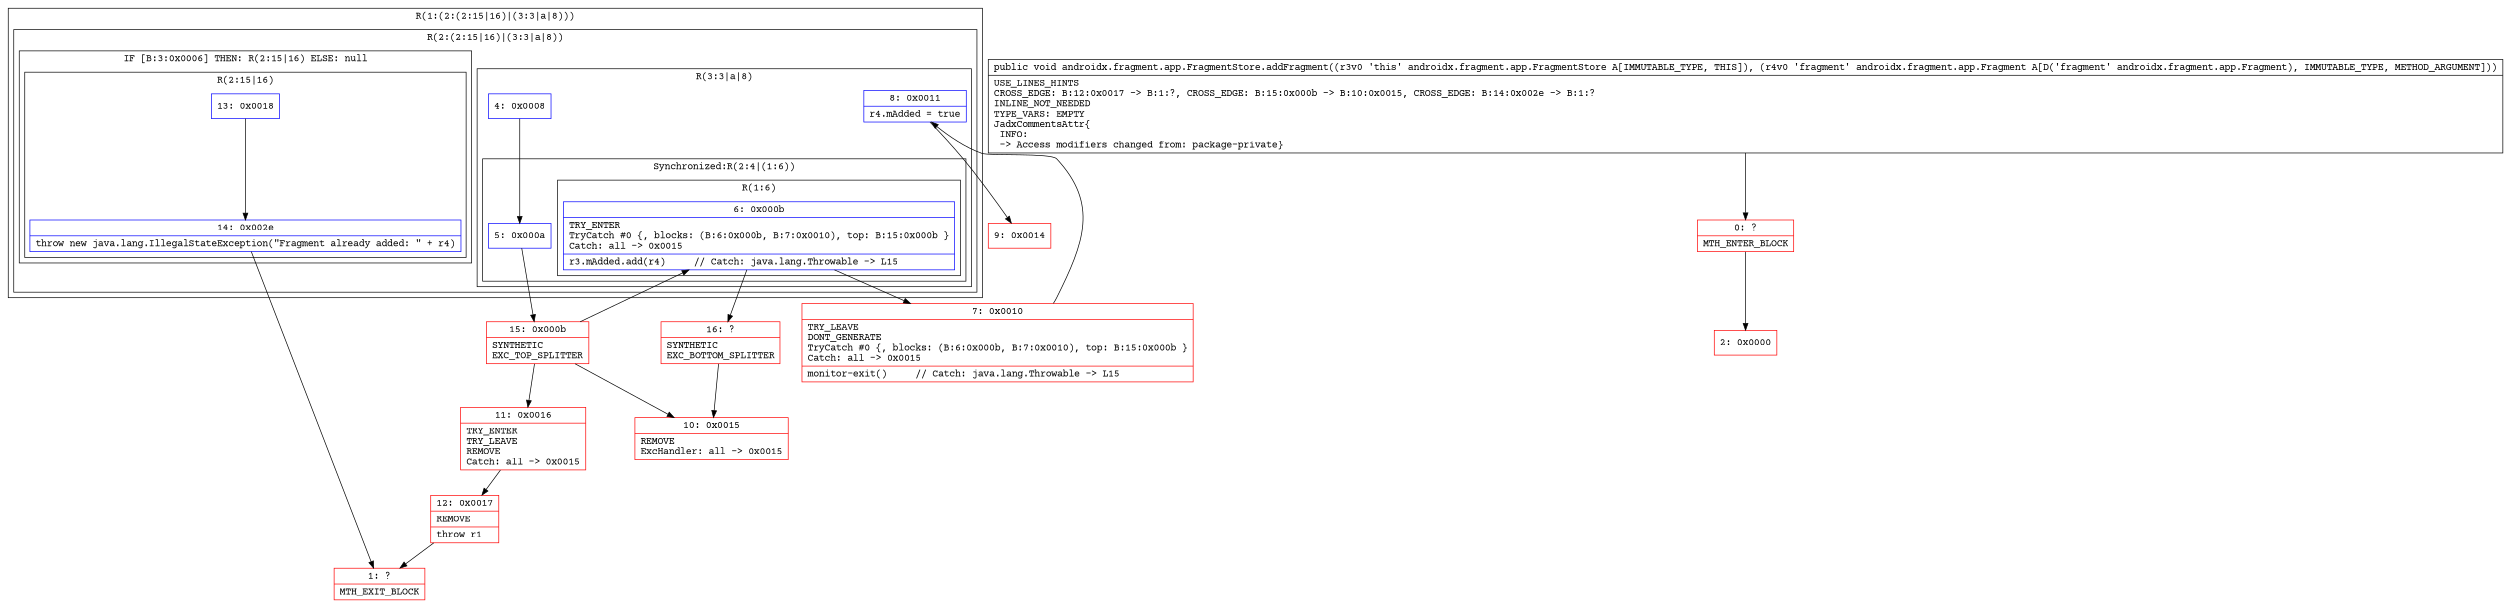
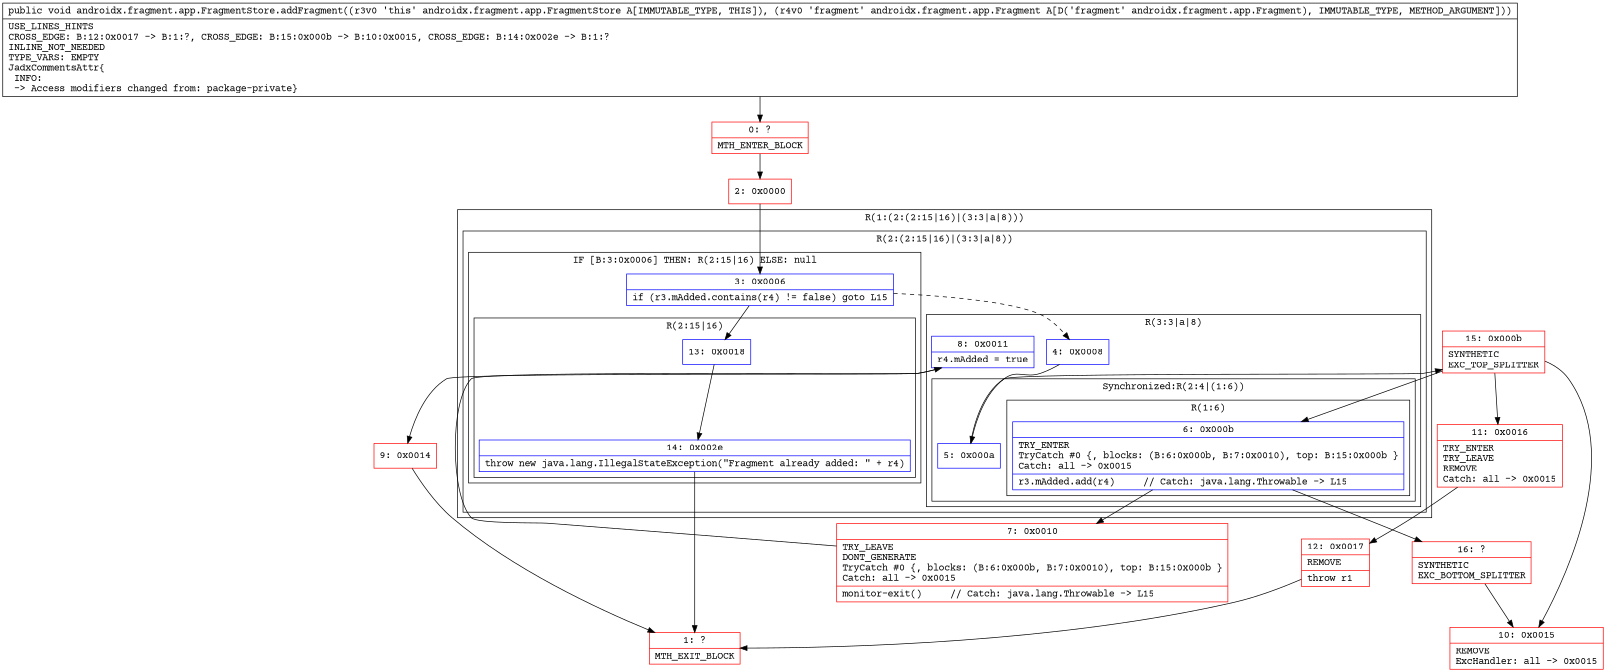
  digraph {
    fontname="Courier Prime"
    node [color=red fontname="Courier Prime" shape=record]
    edge [fontname="Courier Prime"]
    n1 [color=blue label="{13\:\ 0x0018}"]
    n2 [color=blue label="{14\:\ 0x002e|throw new java.lang.IllegalStateException(\"Fragment already added: \" + r4)\l}"]
+   n3 [color=blue label="{3\:\ 0x0006|if (r3.mAdded.contains(r4) != false) goto L15\l}"]
    n4 [color=blue label="{6\:\ 0x000b|TRY_ENTER\lTryCatch #0 \{, blocks: (B:6:0x000b, B:7:0x0010), top: B:15:0x000b \}\lCatch: all \-\> 0x0015\l|r3.mAdded.add(r4)     \/\/ Catch: java.lang.Throwable \-\> L15\l}"]
    n5 [color=blue label="{5\:\ 0x000a}"]
    n6 [color=blue label="{4\:\ 0x0008}"]
    n7 [color=blue label="{8\:\ 0x0011|r4.mAdded = true\l}"]
    n8 [label="{1\:\ ?|MTH_EXIT_BLOCK\l}"]
    n9 [label="{7\:\ 0x0010|TRY_LEAVE\lDONT_GENERATE\lTryCatch #0 \{, blocks: (B:6:0x000b, B:7:0x0010), top: B:15:0x000b \}\lCatch: all \-\> 0x0015\l|monitor\-exit()     \/\/ Catch: java.lang.Throwable \-\> L15\l}"]
    n10 [label="{16\:\ ?|SYNTHETIC\lEXC_BOTTOM_SPLITTER\l}"]
    n11 [label="{15\:\ 0x000b|SYNTHETIC\lEXC_TOP_SPLITTER\l}"]
    n12 [label="{9\:\ 0x0014}"]
    n13 [label="{10\:\ 0x0015|REMOVE\lExcHandler: all \-\> 0x0015\l}"]
    n14 [label="{11\:\ 0x0016|TRY_ENTER\lTRY_LEAVE\lREMOVE\lCatch: all \-\> 0x0015\l}"]
    n15 [label="{0\:\ ?|MTH_ENTER_BLOCK\l}"]
    n16 [label="{2\:\ 0x0000}"]
    n17 [label="{12\:\ 0x0017|REMOVE\l|throw r1\l}"]
    n18 [label="{public void androidx.fragment.app.FragmentStore.addFragment((r3v0 'this' androidx.fragment.app.FragmentStore A[IMMUTABLE_TYPE, THIS]), (r4v0 'fragment' androidx.fragment.app.Fragment A[D('fragment' androidx.fragment.app.Fragment), IMMUTABLE_TYPE, METHOD_ARGUMENT]))  | USE_LINES_HINTS\lCROSS_EDGE: B:12:0x0017 \-\> B:1:?, CROSS_EDGE: B:15:0x000b \-\> B:10:0x0015, CROSS_EDGE: B:14:0x002e \-\> B:1:?\lINLINE_NOT_NEEDED\lTYPE_VARS: EMPTY\lJadxCommentsAttr\{\l INFO: \l \-\> Access modifiers changed from: package\-private\}\l}" color=""]
    subgraph cluster_1 {
      label="R(1:(2:(2:15|16)|(3:3|a|8)))"
      subgraph cluster_2 {
        label="R(2:(2:15|16)|(3:3|a|8))"
        subgraph cluster_3 {
          label="IF [B:3:0x0006] THEN: R(2:15|16) ELSE: null"
+         n3
          subgraph cluster_4 {
            label="R(2:15|16)"
            n1
            n2
          }
        }
        subgraph cluster_5 {
          label="R(3:3|a|8)"
          n6
          n7
          subgraph cluster_6 {
            label="Synchronized:R(2:4|(1:6))"
            n5
            subgraph cluster_7 {
              label="R(1:6)"
              n4
            }
          }
        }
      }
    }
    n1 -> n2
    n2 -> n8
+   n3 -> n1
+   n3 -> n6 [style=dashed]
    n4 -> n9
    n4 -> n10
    n5 -> n11
    n6 -> n5
    n7 -> n12
    n9 -> n7
    n10 -> n13
    n11 -> n4
    n11 -> n13
    n11 -> n14
+   n12 -> n8
    n14 -> n17
    n15 -> n16
+   n16 -> n3
    n17 -> n8
    n18 -> n15
  }
